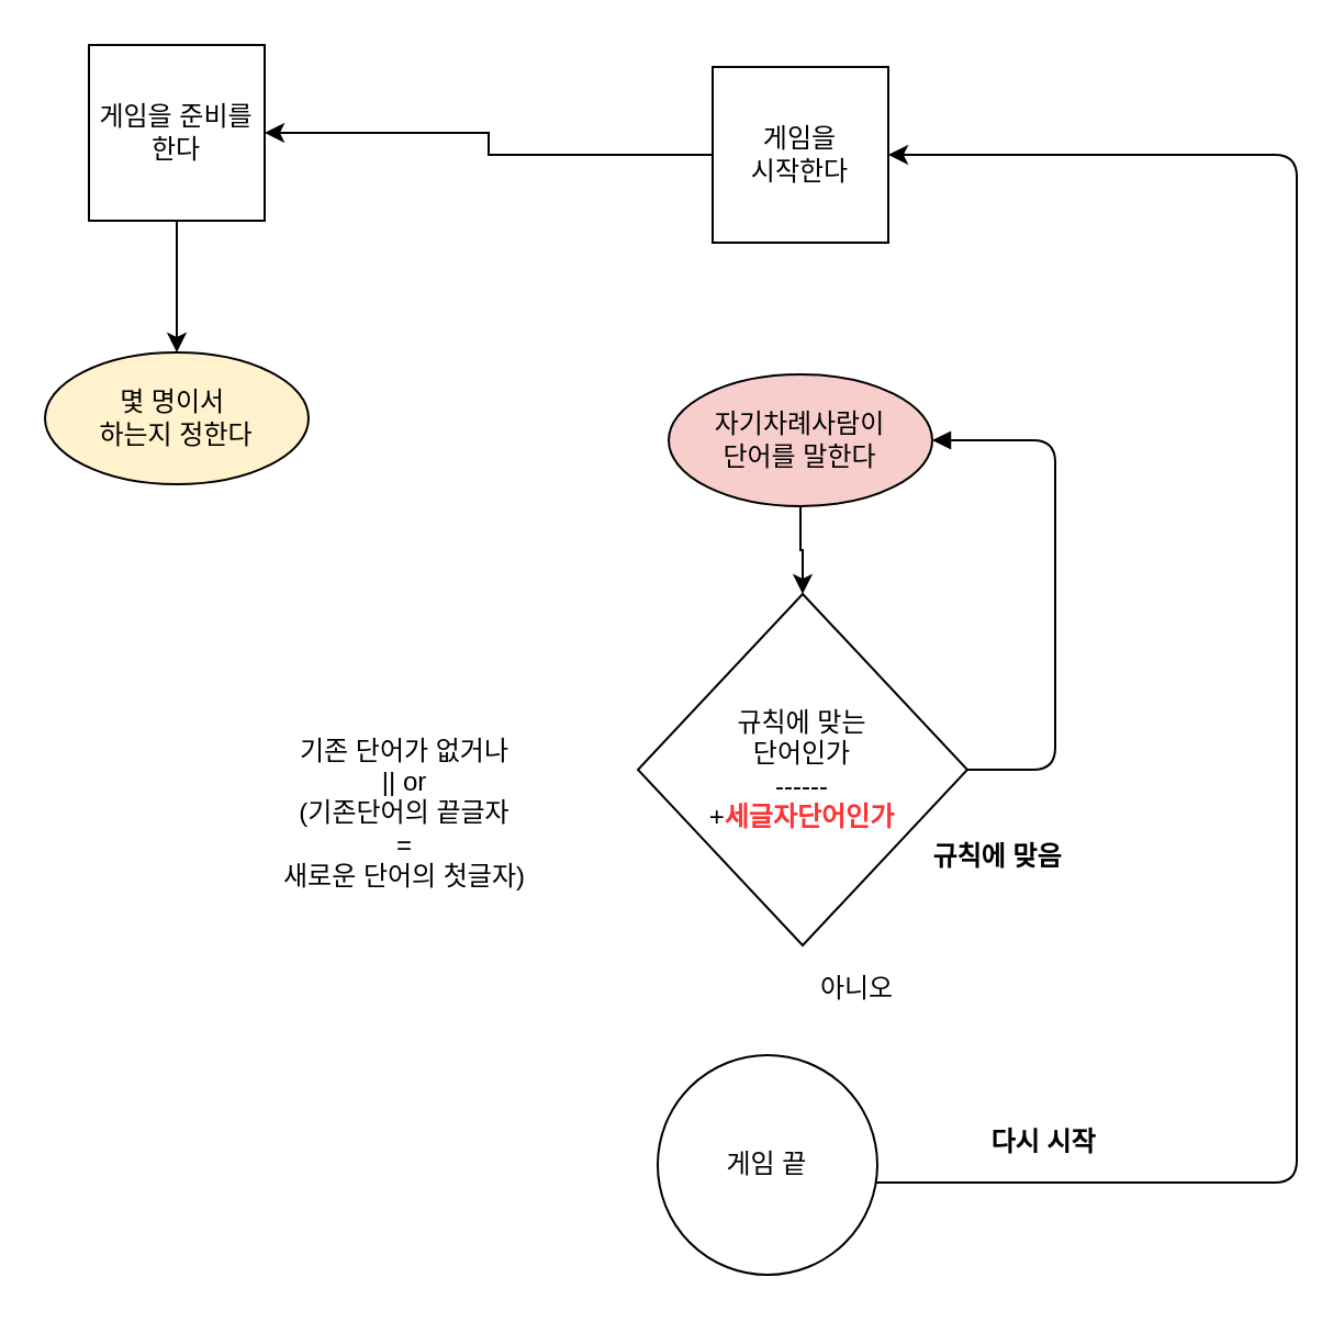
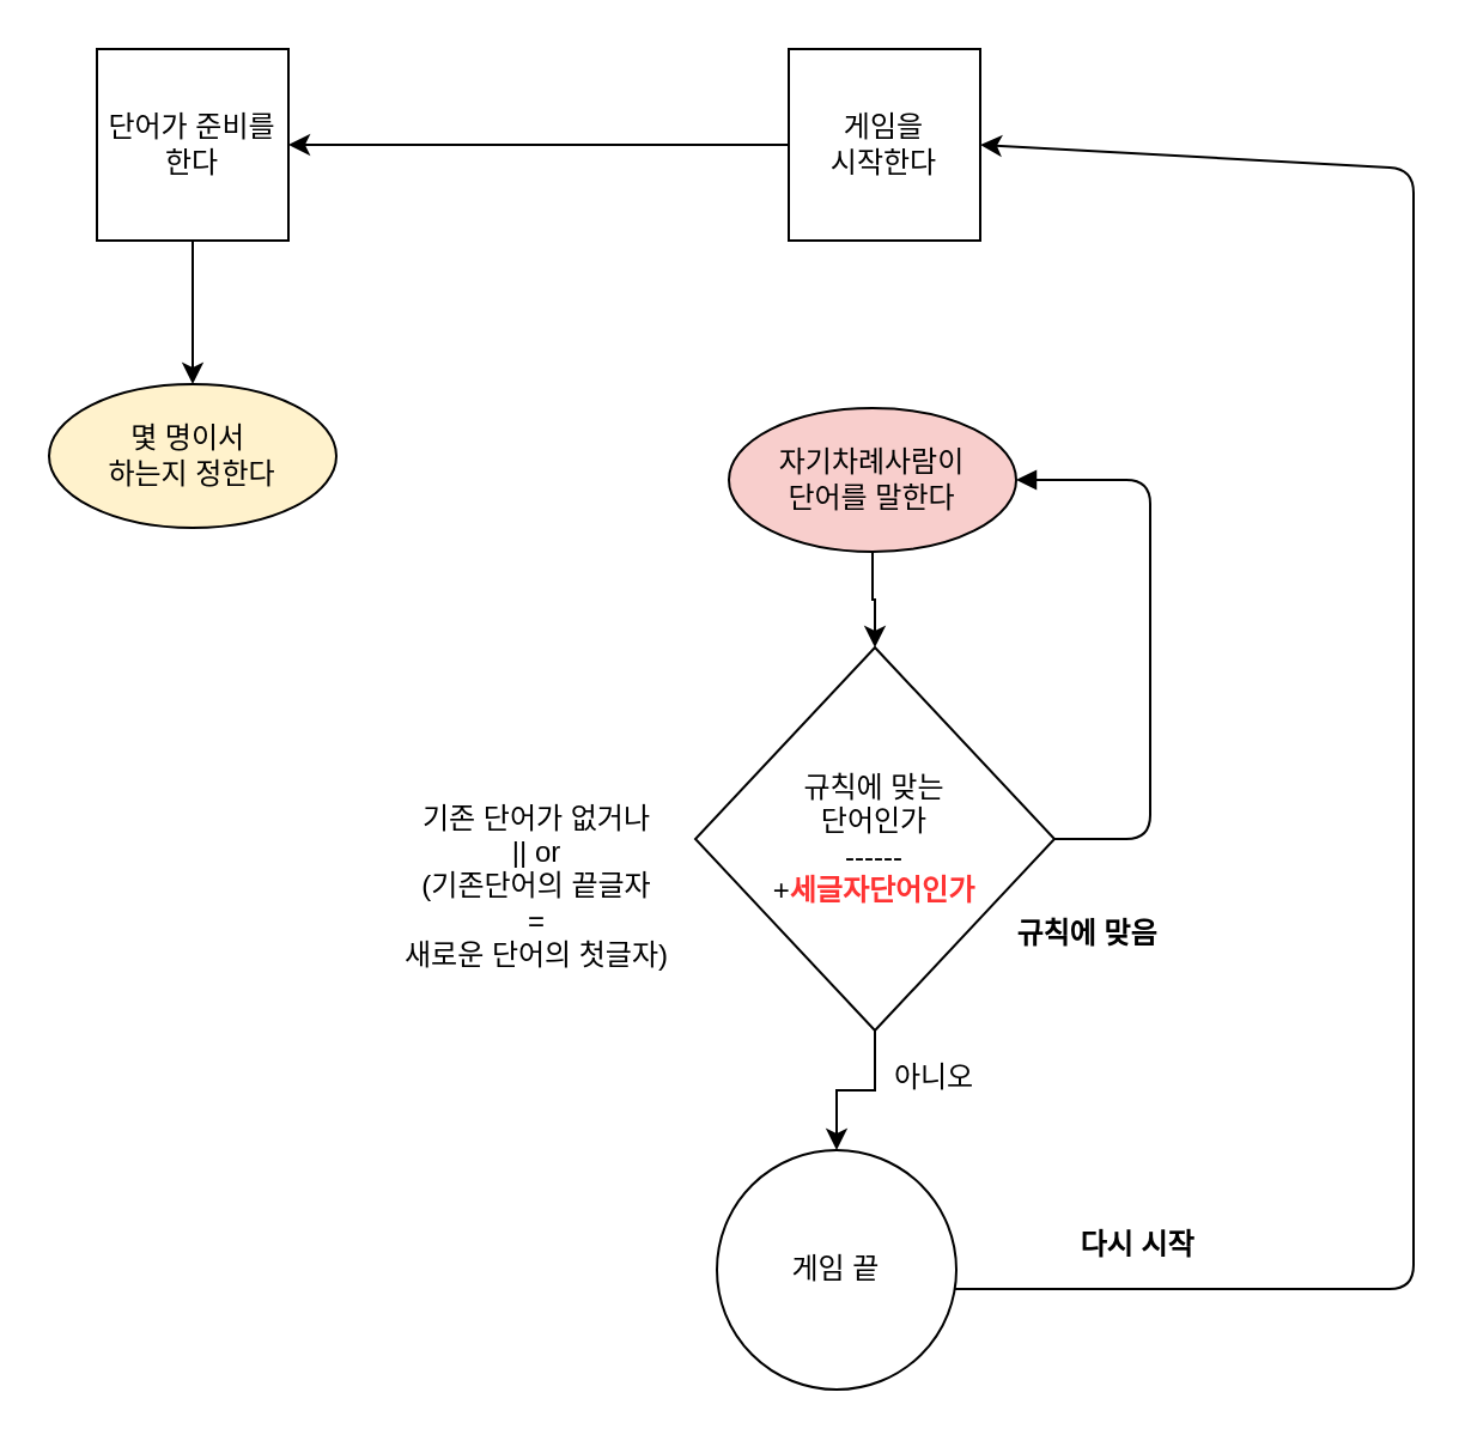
  <mxCell id="0" />
  <mxCell id="1" parent="0" />
  <mxCell id="2" value="" style="edgeStyle=orthogonalEdgeStyle;rounded=0;orthogonalLoop=1;jettySize=auto;html=1;startArrow=none;startFill=0;endArrow=classic;endFill=1;" parent="1" source="3" edge="1"><mxGeometry relative="1" as="geometry"><mxPoint x="80" y="160" as="targetPoint" /></mxGeometry></mxCell>
- <mxCell id="3" value="게임을 준비를한다" style="whiteSpace=wrap;html=1;aspect=fixed;direction=south;" parent="1" vertex="1"><mxGeometry x="40" y="20" width="80" height="80" as="geometry" /></mxCell>
+ <mxCell id="3" value="단어가 준비를한다" style="whiteSpace=wrap;html=1;aspect=fixed;direction=south;" parent="1" vertex="1"><mxGeometry x="40" y="20" width="80" height="80" as="geometry" /></mxCell>
  <mxCell id="4" value="" style="edgeStyle=orthogonalEdgeStyle;rounded=0;orthogonalLoop=1;jettySize=auto;html=1;" parent="1" source="5" target="3" edge="1"><mxGeometry relative="1" as="geometry" /></mxCell>
- <mxCell id="5" value="게임을&lt;br&gt;시작한다" style="whiteSpace=wrap;html=1;aspect=fixed;" parent="1" vertex="1"><mxGeometry x="324" y="30" width="80" height="80" as="geometry" /></mxCell>
+ <mxCell id="5" value="게임을&lt;br&gt;시작한다" style="whiteSpace=wrap;html=1;aspect=fixed;" parent="1" vertex="1"><mxGeometry x="329" y="20" width="80" height="80" as="geometry" /></mxCell>
  <mxCell id="6" value="" style="edgeStyle=orthogonalEdgeStyle;rounded=0;orthogonalLoop=1;jettySize=auto;html=1;" parent="1" source="7" target="9" edge="1"><mxGeometry relative="1" as="geometry" /></mxCell>
  <mxCell id="7" value="자기차례사람이&lt;br&gt;단어를 말한다" style="ellipse;whiteSpace=wrap;html=1;fillColor=#f8cecc;" parent="1" vertex="1"><mxGeometry x="304" y="170" width="120" height="60" as="geometry" /></mxCell>
+ <mxCell id="8" value="" style="edgeStyle=orthogonalEdgeStyle;rounded=0;orthogonalLoop=1;jettySize=auto;html=1;entryX=0.5;entryY=0;entryDx=0;entryDy=0;" parent="1" source="9" target="15" edge="1"><mxGeometry relative="1" as="geometry"><mxPoint x="364" y="470" as="targetPoint" /></mxGeometry></mxCell>
  <mxCell id="9" value="규칙에 맞는&lt;br&gt;단어인가&lt;br&gt;------&lt;br&gt;+&lt;font color=&quot;#ff3333&quot;&gt;&lt;b&gt;세글자단어인가&lt;/b&gt;&lt;/font&gt;" style="rhombus;whiteSpace=wrap;html=1;" parent="1" vertex="1"><mxGeometry x="290" y="270" width="150" height="160" as="geometry" /></mxCell>
  <mxCell id="10" value="" style="endArrow=classic;startArrow=none;html=1;entryX=1;entryY=0.5;entryDx=0;entryDy=0;exitX=0.96;exitY=0.58;exitDx=0;exitDy=0;startFill=0;exitPerimeter=0;" parent="1" source="15" target="5" edge="1"><mxGeometry width="50" height="50" relative="1" as="geometry"><mxPoint x="432" y="538" as="sourcePoint" /><mxPoint x="480" y="270" as="targetPoint" /><Array as="points"><mxPoint x="590" y="538" /><mxPoint x="590" y="300" /><mxPoint x="590" y="70" /></Array></mxGeometry></mxCell>
  <mxCell id="11" value="&lt;b&gt;다시 시작&lt;/b&gt;" style="text;html=1;strokeColor=none;fillColor=none;align=center;verticalAlign=middle;whiteSpace=wrap;rounded=0;" parent="1" vertex="1"><mxGeometry x="440" y="510" width="70" height="20" as="geometry" /></mxCell>
  <mxCell id="12" value="" style="endArrow=block;startArrow=none;html=1;exitX=1;exitY=0.5;exitDx=0;exitDy=0;entryX=1;entryY=0.5;entryDx=0;entryDy=0;verticalAlign=bottom;endFill=1;startFill=0;" parent="1" source="9" target="7" edge="1"><mxGeometry width="50" height="50" relative="1" as="geometry"><mxPoint x="430" y="350" as="sourcePoint" /><mxPoint x="480" y="300" as="targetPoint" /><Array as="points"><mxPoint x="480" y="350" /><mxPoint x="480" y="300" /><mxPoint x="480" y="200" /></Array></mxGeometry></mxCell>
  <mxCell id="13" value="&lt;b&gt;규칙에 맞음&lt;/b&gt;" style="text;html=1;strokeColor=none;fillColor=none;align=center;verticalAlign=middle;whiteSpace=wrap;rounded=0;" parent="1" vertex="1"><mxGeometry x="410" y="380" width="88" height="20" as="geometry" /></mxCell>
  <mxCell id="14" value="아니오" style="text;html=1;strokeColor=none;fillColor=none;align=center;verticalAlign=middle;whiteSpace=wrap;rounded=0;" parent="1" vertex="1"><mxGeometry x="370" y="440" width="40" height="20" as="geometry" /></mxCell>
  <mxCell id="15" value="게임 끝" style="ellipse;whiteSpace=wrap;html=1;aspect=fixed;" parent="1" vertex="1"><mxGeometry x="299" y="480" width="100" height="100" as="geometry" /></mxCell>
  <mxCell id="16" value="몇 명이서&amp;nbsp;&lt;br&gt;하는지 정한다" style="ellipse;whiteSpace=wrap;html=1;fillColor=#fff2cc;" parent="1" vertex="1"><mxGeometry x="20" y="160" width="120" height="60" as="geometry" /></mxCell>
- <mxCell id="17" value="기존 단어가 없거나&lt;br&gt;|| or&lt;br&gt;(기존단어의 끝글자&lt;br&gt;=&lt;br&gt;새로운 단어의 첫글자)" style="text;html=1;strokeColor=none;fillColor=none;align=center;verticalAlign=middle;whiteSpace=wrap;rounded=0;" parent="1" vertex="1"><mxGeometry x="118" y="320" width="132" height="100" as="geometry" /></mxCell>
+ <mxCell id="17" value="기존 단어가 없거나&lt;br&gt;|| or&lt;br&gt;(기존단어의 끝글자&lt;br&gt;=&lt;br&gt;새로운 단어의 첫글자)" style="text;html=1;strokeColor=none;fillColor=none;align=center;verticalAlign=middle;whiteSpace=wrap;rounded=0;" parent="1" vertex="1"><mxGeometry x="158" y="320" width="132" height="100" as="geometry" /></mxCell>
